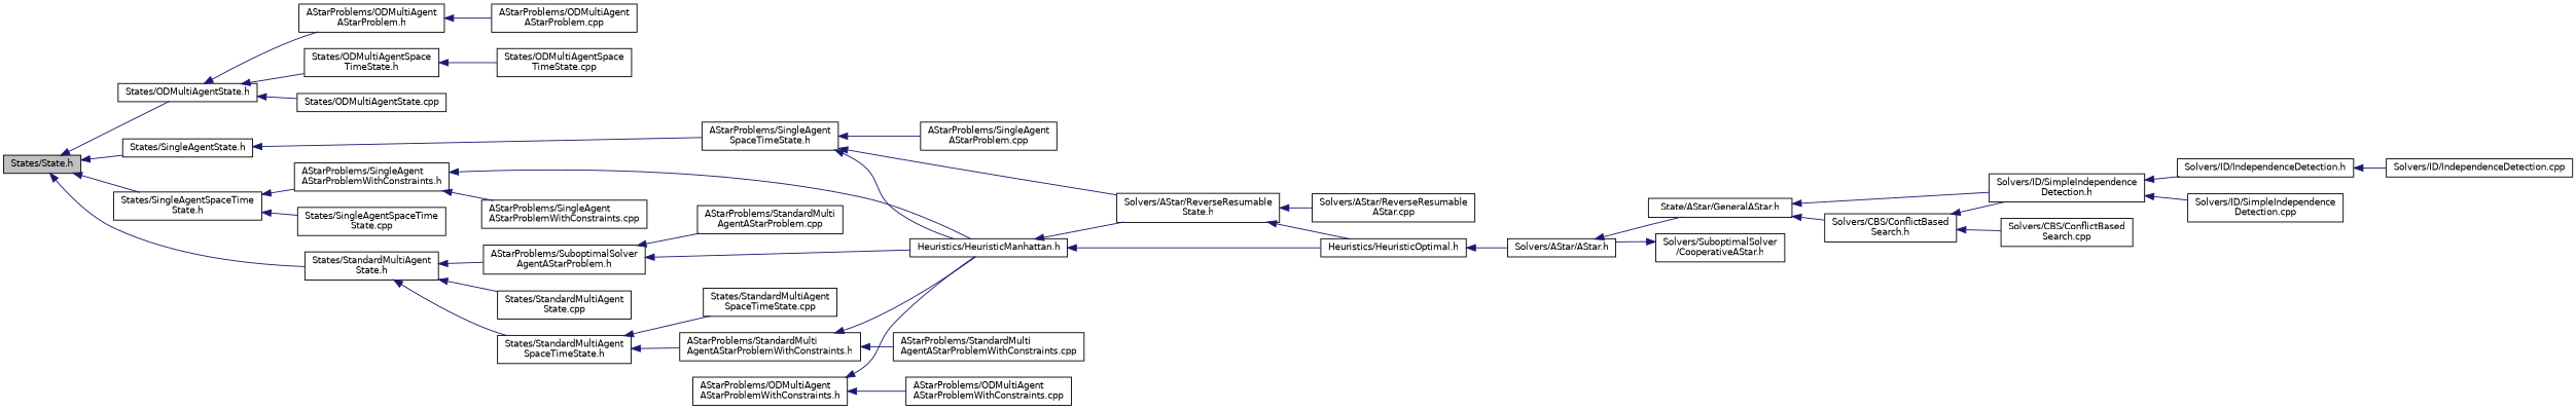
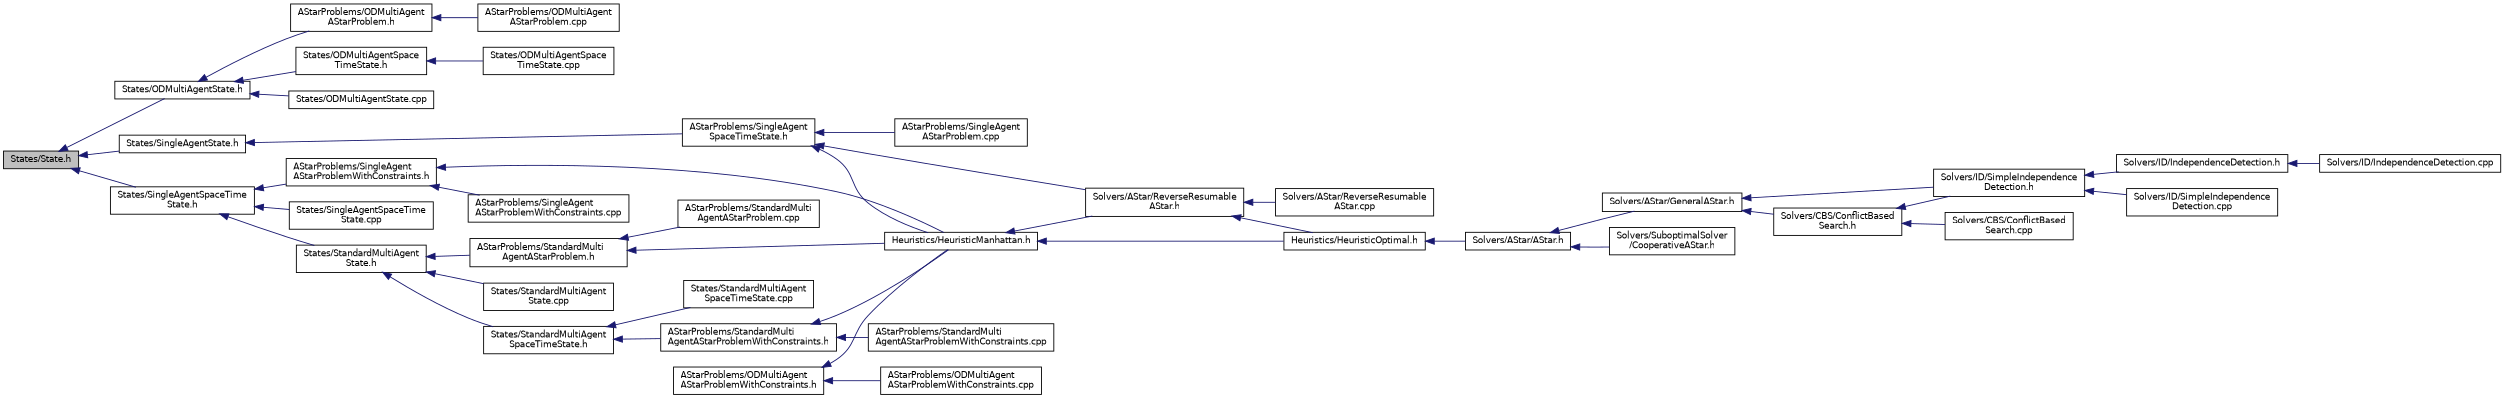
  digraph {
    rankdir=LR
    node [color=black fillcolor=white fontname=Helvetica fontsize=10 shape=record style=filled]
    edge [color=midnightblue dir=back fontname=Helvetica fontsize=10 labelfontname=Helvetica labelfontsize=10 style=solid]
    n1 [fillcolor=grey75 fontcolor=black height=0.2 label="States/State.h" width=0.4]
    n2 [height=0.2 label="States/ODMultiAgentState.h" width=0.4]
    n3 [height=0.2 label="States/SingleAgentState.h" width=0.4]
    n4 [height=0.2 label="States/SingleAgentSpaceTime\lState.h" width=0.4]
    n5 [height=0.2 label="States/StandardMultiAgent\lState.h" width=0.4]
    n6 [height=0.2 label="AStarProblems/ODMultiAgent\lAStarProblem.h" width=0.4]
    n7 [height=0.2 label="States/ODMultiAgentSpace\lTimeState.h" width=0.4]
    n8 [height=0.2 label="States/ODMultiAgentState.cpp" width=0.4]
    n9 [height=0.2 label="AStarProblems/SingleAgent\lSpaceTimeState.h" width=0.4]
    n10 [height=0.2 label="AStarProblems/SingleAgent\lAStarProblemWithConstraints.h" width=0.4]
    n11 [height=0.2 label="States/SingleAgentSpaceTime\lState.cpp" width=0.4]
-   n12 [height=0.2 label="AStarProblems/SuboptimalSolver\lAgentAStarProblem.h" width=0.4]
+   n12 [height=0.2 label="AStarProblems/StandardMulti\lAgentAStarProblem.h" width=0.4]
    n13 [height=0.2 label="States/StandardMultiAgent\lSpaceTimeState.h" width=0.4]
    n14 [height=0.2 label="States/StandardMultiAgent\lState.cpp" width=0.4]
    n15 [height=0.2 label="AStarProblems/ODMultiAgent\lAStarProblem.cpp" width=0.4]
    n16 [height=0.2 label="States/ODMultiAgentSpace\lTimeState.cpp" width=0.4]
    n17 [height=0.2 label="Heuristics/HeuristicManhattan.h" width=0.4]
    n18 [height=0.2 label="Heuristics/HeuristicOptimal.h" width=0.4]
-   n19 [height=0.2 label="Solvers/AStar/ReverseResumable\lState.h" width=0.4]
+   n19 [height=0.2 label="Solvers/AStar/ReverseResumable\lAStar.h" width=0.4]
    n20 [height=0.2 label="Solvers/AStar/AStar.h" width=0.4]
    n21 [height=0.2 label="Solvers/AStar/ReverseResumable\lAStar.cpp" width=0.4]
-   n22 [height=0.2 label="State/AStar/GeneralAStar.h" width=0.4]
+   n22 [height=0.2 label="Solvers/AStar/GeneralAStar.h" width=0.4]
    n23 [height=0.2 label="Solvers/SuboptimalSolver\l/CooperativeAStar.h" width=0.4]
    n24 [height=0.2 label="Solvers/CBS/ConflictBased\lSearch.h" width=0.4]
    n25 [height=0.2 label="Solvers/ID/SimpleIndependence\lDetection.h" width=0.4]
    n26 [height=0.2 label="Solvers/CBS/ConflictBased\lSearch.cpp" width=0.4]
    n27 [height=0.2 label="Solvers/ID/IndependenceDetection.h" width=0.4]
    n28 [height=0.2 label="Solvers/ID/SimpleIndependence\lDetection.cpp" width=0.4]
    n29 [height=0.2 label="Solvers/ID/IndependenceDetection.cpp" width=0.4]
    n30 [height=0.2 label="AStarProblems/ODMultiAgent\lAStarProblemWithConstraints.h" width=0.4]
    n31 [height=0.2 label="AStarProblems/ODMultiAgent\lAStarProblemWithConstraints.cpp" width=0.4]
    n32 [height=0.2 label="AStarProblems/SingleAgent\lAStarProblem.cpp" width=0.4]
    n33 [height=0.2 label="AStarProblems/SingleAgent\lAStarProblemWithConstraints.cpp" width=0.4]
    n34 [height=0.2 label="AStarProblems/StandardMulti\lAgentAStarProblem.cpp" width=0.4]
    n35 [height=0.2 label="AStarProblems/StandardMulti\lAgentAStarProblemWithConstraints.h" width=0.4]
    n36 [height=0.2 label="States/StandardMultiAgent\lSpaceTimeState.cpp" width=0.4]
    n37 [height=0.2 label="AStarProblems/StandardMulti\lAgentAStarProblemWithConstraints.cpp" width=0.4]
    n1 -> n2
    n1 -> n3
    n1 -> n4
-   n1 -> n5
+   n4 -> n5
    n2 -> n6
    n2 -> n7
    n2 -> n8
    n3 -> n9
    n4 -> n10
    n4 -> n11
    n5 -> n12
    n5 -> n13
    n5 -> n14
    n6 -> n15
    n7 -> n16
    n9 -> n17
    n9 -> n19
    n9 -> n32
    n10 -> n17
    n10 -> n33
    n12 -> n17
    n12 -> n34
    n13 -> n35
    n13 -> n36
    n17 -> n18
    n17 -> n19
    n18 -> n20
    n19 -> n18
    n19 -> n21
    n20 -> n22
-   n23 -> n20
+   n20 -> n23
    n22 -> n24
    n22 -> n25
    n24 -> n25
    n24 -> n26
    n25 -> n27
    n25 -> n28
    n27 -> n29
    n30 -> n17
    n30 -> n31
    n35 -> n17
    n35 -> n37
  }
